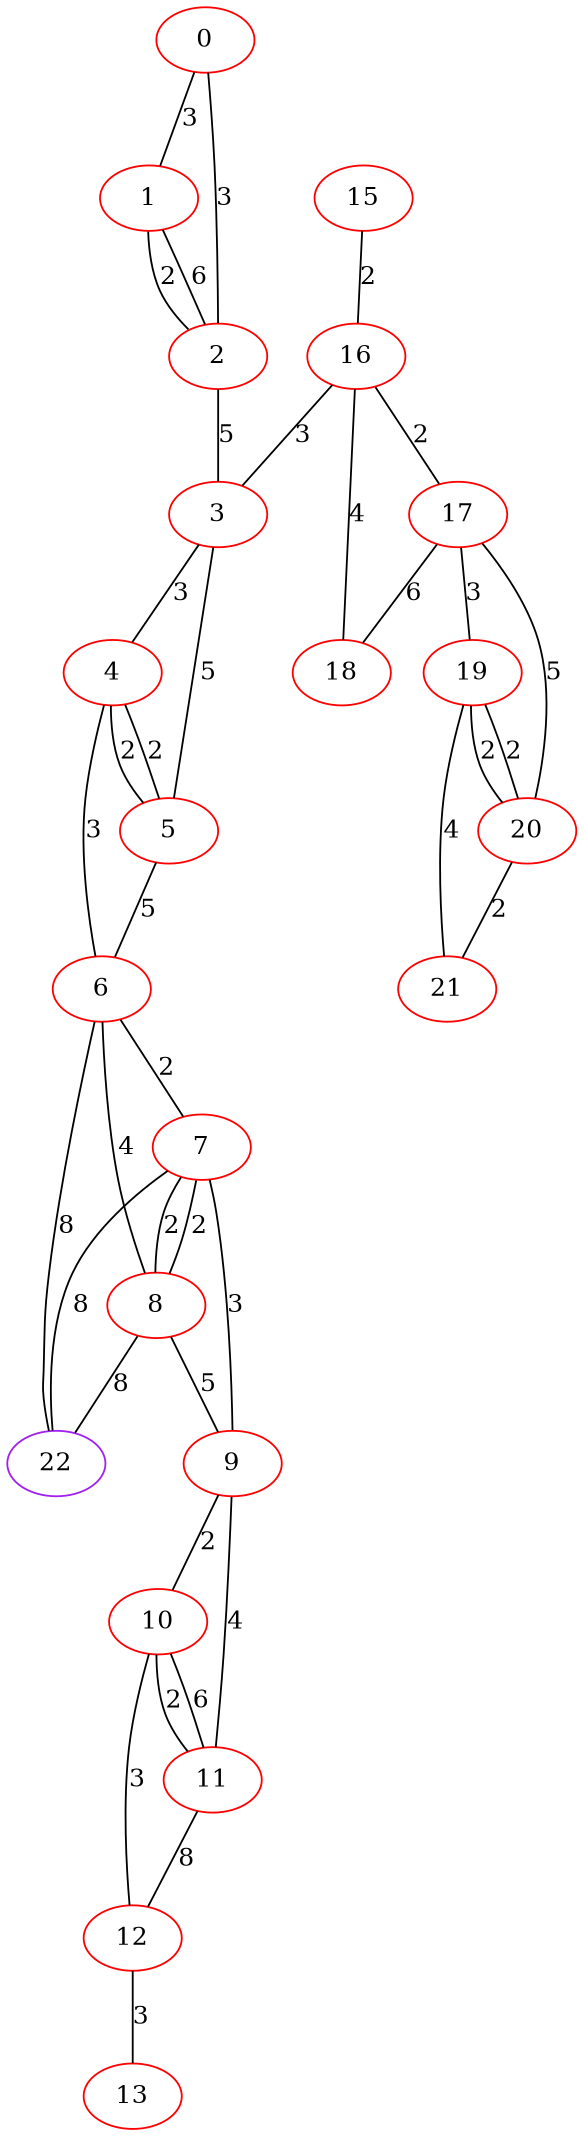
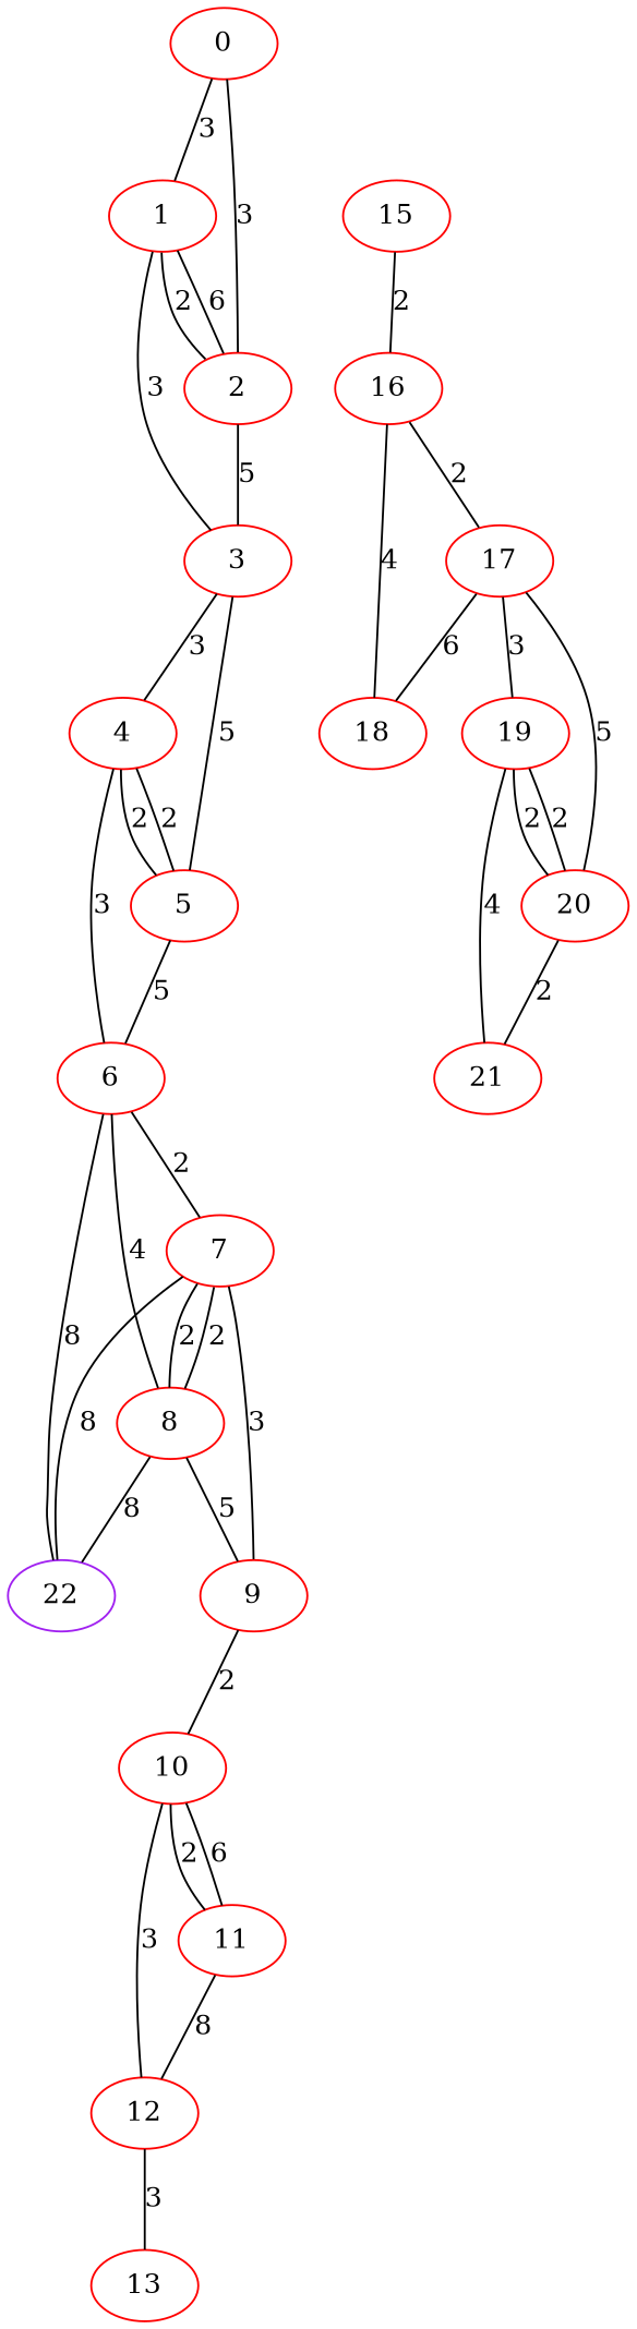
  graph {
    node [color=red weight=1]
    0
    1
    2
    3
    4
    5
    6
    7
    8
    22 [color=purple weight=4]
    9
    10
    11
    12
    13
    15
    16
    17
    18
    19
    20
    21
    0 -- 1 [label=3]
    0 -- 2 [label=3]
    1 -- 2 [label=2]
    1 -- 2 [label=6]
-   16 -- 3 [label=3]
+   1 -- 3 [label=3]
    2 -- 3 [label=5]
    3 -- 4 [label=3]
    3 -- 5 [label=5]
    4 -- 5 [label=2]
    4 -- 5 [label=2]
    4 -- 6 [label=3]
    5 -- 6 [label=5]
    6 -- 7 [label=2]
    6 -- 8 [label=4]
    6 -- 22 [label=8]
    7 -- 8 [label=2]
    7 -- 8 [label=2]
    7 -- 22 [label=8]
    7 -- 9 [label=3]
    8 -- 22 [label=8]
    8 -- 9 [label=5]
    9 -- 10 [label=2]
-   9 -- 11 [label=4]
    10 -- 11 [label=2]
    10 -- 11 [label=6]
    10 -- 12 [label=3]
    11 -- 12 [label=8]
    12 -- 13 [label=3]
    15 -- 16 [label=2]
    16 -- 17 [label=2]
    16 -- 18 [label=4]
    17 -- 18 [label=6]
    17 -- 19 [label=3]
    17 -- 20 [label=5]
    19 -- 20 [label=2]
    19 -- 20 [label=2]
    19 -- 21 [label=4]
    20 -- 21 [label=2]
  }
